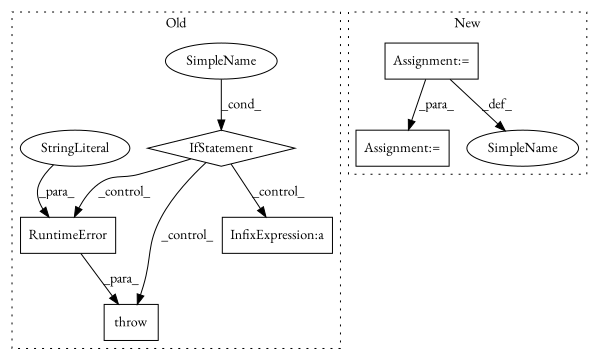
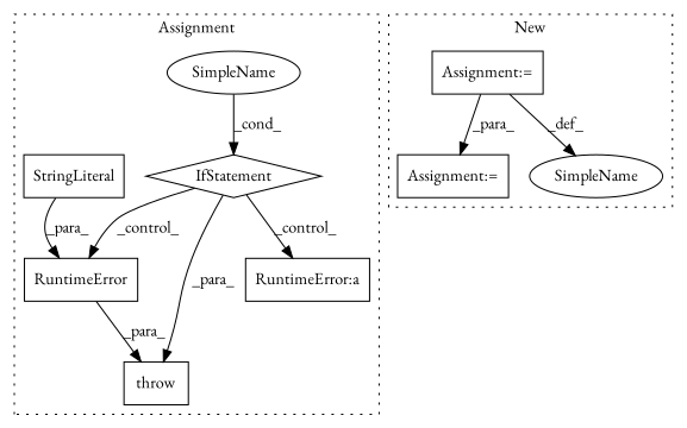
  digraph {
    fontname="EB Garamond"
    node [a=42 fontname="EB Garamond" shape=box]
    edge [fontname="EB Garamond"]
    n1 [a=32 l="13,1" label=RuntimeError s="3579,3635"]
    n2 [a=53 l=6 label=throw s=3573]
    n3 [a=25 l="4,2" label=IfStatement s="3543,3563" shape=diamond]
    n4 [label=SimpleName shape=ellipse]
-   n5 [a=45 l=43 label=StringLiteral s=3592 shape=ellipse]
-   n6 [a=27 l=3 label="InfixExpression:a" s=3731]
+   n5 [a=45 l=43 label=StringLiteral s=3592]
+   n6 [a=27 l=3 label="RuntimeError:a" s=3731]
    n7 [a=7 l="57,2" label="Assignment:=" s="7044,7128"]
    n8 [a=7 l=2 label="Assignment:=" s=7143]
    n9 [l=1 label=SimpleName s=7105 shape=ellipse]
    subgraph cluster_1 {
-     label=Old
+     label=Assignment
      style=dotted
      n1
      n2
      n3
      n4
      n5
      n6
    }
    subgraph cluster_2 {
      label=New
      style=dotted
      n7
      n8
      n9
    }
    n1 -> n2 [label=_para_]
    n3 -> n1 [label=_control_]
-   n3 -> n2 [label=_control_]
+   n3 -> n2 [label=_para_]
    n3 -> n6 [label=_control_]
    n4 -> n3 [label=_cond_]
    n5 -> n1 [label=_para_]
    n7 -> n8 [label=_para_]
    n7 -> n9 [label=_def_]
  }
